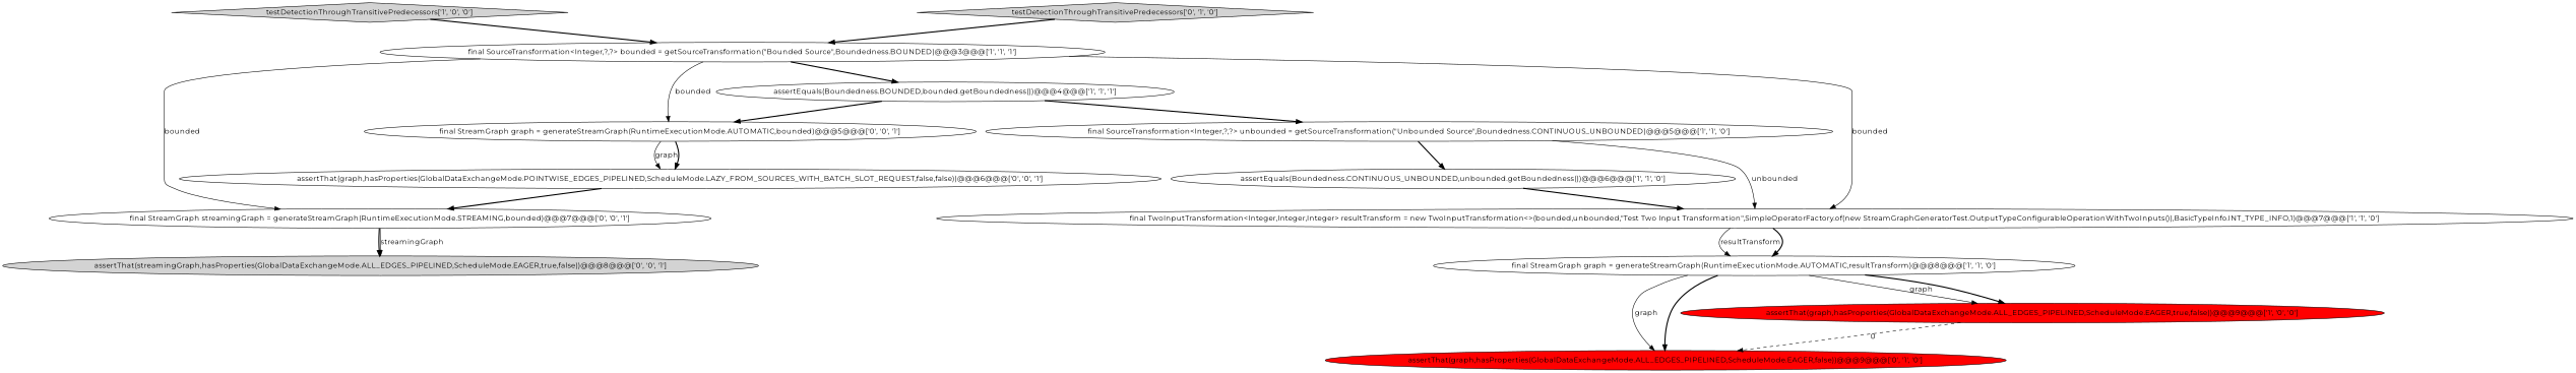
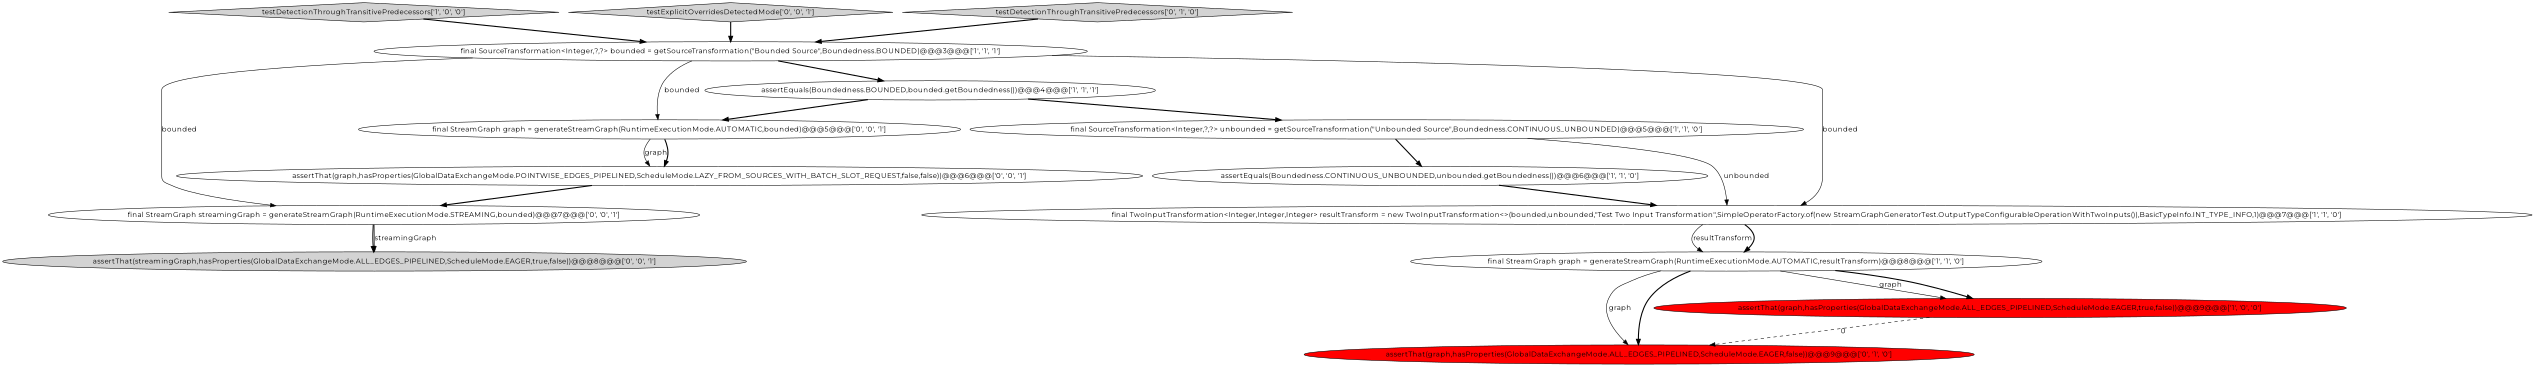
  digraph {
    fontname=Montserrat
    node [fillcolor=white shape=ellipse style=filled fontname=Montserrat]
    edge [style=bold fontname=Montserrat]
    n1 [fillcolor=lightgray label="testDetectionThroughTransitivePredecessors['1', '0', '0']" shape=diamond]
    n2 [label="final SourceTransformation<Integer,?,?> bounded = getSourceTransformation(\"Bounded Source\",Boundedness.BOUNDED)@@@3@@@['1', '1', '1']"]
    n3 [label="final StreamGraph streamingGraph = generateStreamGraph(RuntimeExecutionMode.STREAMING,bounded)@@@7@@@['0', '0', '1']"]
    n4 [fillcolor=lightgray label="assertThat(streamingGraph,hasProperties(GlobalDataExchangeMode.ALL_EDGES_PIPELINED,ScheduleMode.EAGER,true,false))@@@8@@@['0', '0', '1']"]
    n5 [label="final StreamGraph graph = generateStreamGraph(RuntimeExecutionMode.AUTOMATIC,resultTransform)@@@8@@@['1', '1', '0']"]
    n6 [fillcolor=red label="assertThat(graph,hasProperties(GlobalDataExchangeMode.ALL_EDGES_PIPELINED,ScheduleMode.EAGER,true,false))@@@9@@@['1', '0', '0']"]
    n7 [fillcolor=red label="assertThat(graph,hasProperties(GlobalDataExchangeMode.ALL_EDGES_PIPELINED,ScheduleMode.EAGER,false))@@@9@@@['0', '1', '0']"]
+   n8 [fillcolor=lightgray label="testExplicitOverridesDetectedMode['0', '0', '1']" shape=diamond]
    n9 [fillcolor=lightgray label="testDetectionThroughTransitivePredecessors['0', '1', '0']" shape=diamond]
    n10 [label="final SourceTransformation<Integer,?,?> unbounded = getSourceTransformation(\"Unbounded Source\",Boundedness.CONTINUOUS_UNBOUNDED)@@@5@@@['1', '1', '0']"]
    n11 [label="assertEquals(Boundedness.CONTINUOUS_UNBOUNDED,unbounded.getBoundedness())@@@6@@@['1', '1', '0']"]
    n12 [label="final TwoInputTransformation<Integer,Integer,Integer> resultTransform = new TwoInputTransformation<>(bounded,unbounded,\"Test Two Input Transformation\",SimpleOperatorFactory.of(new StreamGraphGeneratorTest.OutputTypeConfigurableOperationWithTwoInputs()),BasicTypeInfo.INT_TYPE_INFO,1)@@@7@@@['1', '1', '0']"]
    n13 [label="final StreamGraph graph = generateStreamGraph(RuntimeExecutionMode.AUTOMATIC,bounded)@@@5@@@['0', '0', '1']"]
    n14 [label="assertThat(graph,hasProperties(GlobalDataExchangeMode.POINTWISE_EDGES_PIPELINED,ScheduleMode.LAZY_FROM_SOURCES_WITH_BATCH_SLOT_REQUEST,false,false))@@@6@@@['0', '0', '1']"]
    n15 [label="assertEquals(Boundedness.BOUNDED,bounded.getBoundedness())@@@4@@@['1', '1', '1']"]
    n1 -> n2
    n2 -> n3 [label=bounded style=solid]
    n2 -> n12 [label=bounded style=solid]
    n2 -> n13 [label=bounded style=solid]
    n2 -> n15
    n3 -> n4
    n3 -> n4 [label=streamingGraph style=solid]
    n5 -> n6 [label="graph" style=solid]
    n5 -> n6
    n5 -> n7 [label="graph" style=solid]
    n5 -> n7
    n6 -> n7 [label=0 style=dashed]
+   n8 -> n2
    n9 -> n2
    n10 -> n11
    n10 -> n12 [label=unbounded style=solid]
    n11 -> n12
    n12 -> n5 [label=resultTransform style=solid]
    n12 -> n5
    n13 -> n14 [label="graph" style=solid]
    n13 -> n14
    n14 -> n3
    n15 -> n10
    n15 -> n13
  }
